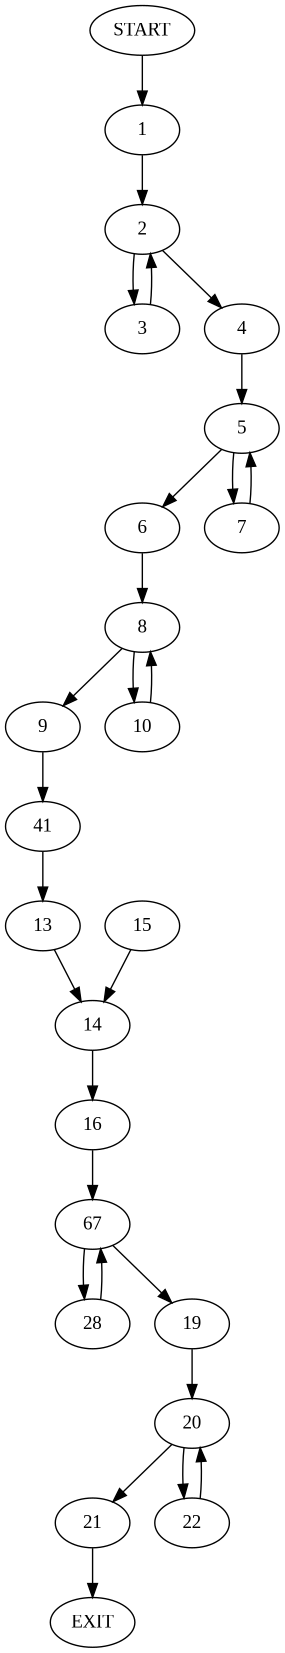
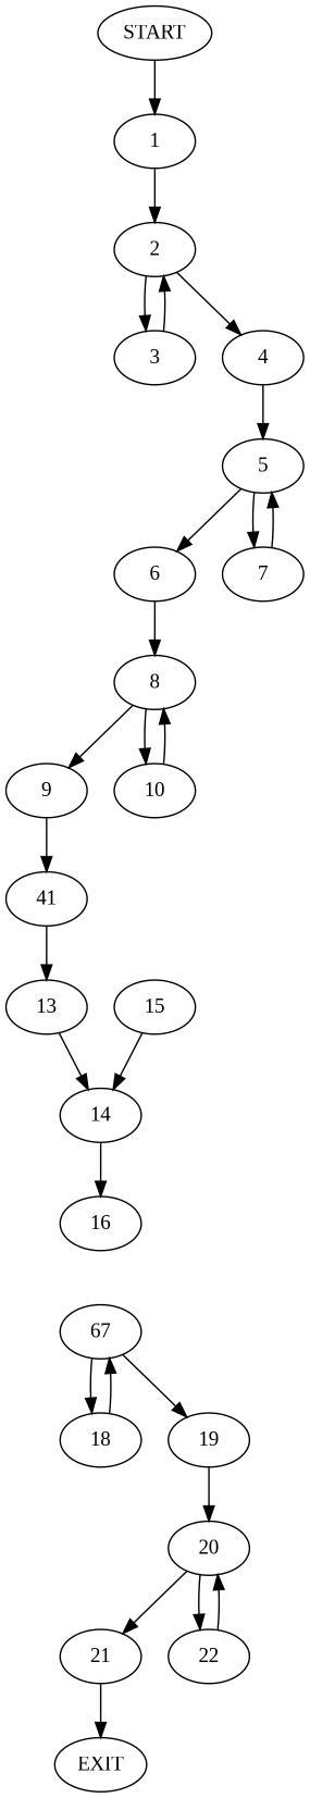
  digraph {
    fontname="Liberation Serif"
    node [fontname="Liberation Serif"]
    edge [fontname="Liberation Serif"]
    n1 [label=START]
    1
    2
    n4 [label=EXIT]
    3
    4
    5
    6
    7
    8
    9
    10
    n13 [label=41]
    13
    14
    16
    15
    n18 [label=67]
-   18 [label=28]
+   18
    19
    20
    21
    22
    n1 -> 1
    1 -> 2
    2 -> 3
    2 -> 4
    3 -> 2
    4 -> 5
    5 -> 6
    5 -> 7
    6 -> 8
    7 -> 5
    8 -> 9
    8 -> 10
    9 -> n13
    10 -> 8
    n13 -> 13
    13 -> 14
    14 -> 16
-   16 -> n18
    15 -> 14
    n18 -> 18
    n18 -> 19
    18 -> n18
    19 -> 20
    20 -> 21
    20 -> 22
    21 -> n4
    22 -> 20
  }
